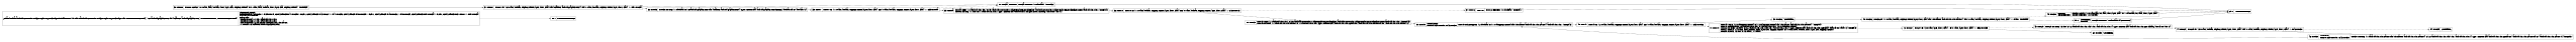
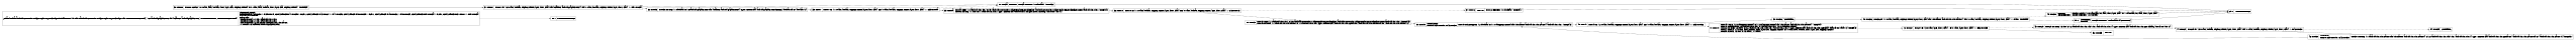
  digraph {
    rankdir=LR
    node [shape=record]
    n1 [label="{28\:\ ?|MTH_ENTER_BLOCK\l}"]
    n2 [label="{30\:\ 0x0000|0x0000: CONST  (r0 I:??[int, float, boolean, short, byte, char, OBJECT, ARRAY]) = (0 ??[int, float, boolean, short, byte, char, OBJECT, ARRAY])  (LINE:935)\l}"]
    n3 [label="{31\:\ 0x0001|0x0001: IF  (r6 I:??[int, boolean, OBJECT, ARRAY, byte, short, char] A[D('localRect' android.graphics.Rect)]) == (0 ??[int, boolean, OBJECT, ARRAY, byte, short, char])  \-\> B:51:0x003a \l}"]
    n4 [label="{32\:\ 0x0003|0x0003: INVOKE  (r1 I:boolean) = (r6 I:android.graphics.Rect A[D('localRect' android.graphics.Rect)]) type: VIRTUAL call: android.graphics.Rect.isEmpty():boolean A[MD:():boolean (c)]\l}"]
    n5 [label="{51\:\ 0x003a|RETURN\l|0x003a: RETURN  (r0 I:boolean)  (LINE:936)\l}"]
    n6 [label="{33\:\ 0x0007|0x0007: IF  (r1 I:??[int, boolean, OBJECT, ARRAY, byte, short, char]) == (0 ??[int, boolean, OBJECT, ARRAY, byte, short, char])  \-\> B:35:0x000a \l}"]
    n7 [label="{29\:\ ?|MTH_EXIT_BLOCK\l}"]
    n8 [label="{35\:\ 0x000a|0x000a: IGET  (r1 I:android.view.View) = (r5 I:androidx.customview.widget.ExploreByTouchHelper) androidx.customview.widget.ExploreByTouchHelper.mHost android.view.View  (LINE:940)\l0x000c: INVOKE  (r1 I:int) = (r1 I:android.view.View) type: VIRTUAL call: android.view.View.getWindowVisibility():int A[MD:():int (c)]\l}"]
    n9 [label="{36\:\ 0x0010|0x0010: IF  (r1 I:??[int, boolean, OBJECT, ARRAY, byte, short, char]) == (0 ??[int, boolean, OBJECT, ARRAY, byte, short, char])  \-\> B:38:0x0013 \l}"]
    n10 [label="{37\:\ 0x0012|RETURN\l|0x0012: RETURN  (r0 I:boolean)  (LINE:941)\l}"]
    n11 [label="{38\:\ 0x0013|0x0013: IGET  (r1 I:android.view.View) = (r5 I:androidx.customview.widget.ExploreByTouchHelper) androidx.customview.widget.ExploreByTouchHelper.mHost android.view.View  (LINE:945)\l0x0015: INVOKE  (r1 I:android.view.ViewParent) = (r1 I:android.view.View) type: VIRTUAL call: android.view.View.getParent():android.view.ViewParent A[MD:():android.view.ViewParent (c)]\l}"]
    n12 [label="{39\:\ 0x0019|LOOP_START\lLOOP:0: B:39:0x0019\-\>B:46:0x0030\l|0x0019: INSTANCE_OF  (r2 I:boolean) = (r1 I:??[OBJECT, ARRAY] A[D('viewParent' android.view.ViewParent)]) android.view.View  (LINE:946)\l}"]
    n13 [label="{40\:\ 0x001b|0x001b: IF  (r2 I:??[int, boolean, OBJECT, ARRAY, byte, short, char]) == (0 ??[int, boolean, OBJECT, ARRAY, byte, short, char])  \-\> B:53:0x0036 \l}"]
    n14 [label="{41\:\ 0x001d|0x001d: MOVE  (r2 I:??[OBJECT, ARRAY]) = (r1 I:??[OBJECT, ARRAY] A[D('viewParent' android.view.ViewParent)])  (LINE:947)\l0x001e: CHECK_CAST (r2 I:android.view.View) = (android.view.View) (r2 I:??[OBJECT, ARRAY]) \l0x0020: INVOKE  (r3 I:float) = (r2 I:android.view.View A[D('view' android.view.View)]) type: VIRTUAL call: android.view.View.getAlpha():float A[MD:():float (c)] (LINE:948)\l0x0024: CONST  (r4 I:??[int, float, boolean, short, byte, char, OBJECT, ARRAY]) = (0 ??[int, float, boolean, short, byte, char, OBJECT, ARRAY]) \l0x0025: CMP_G  (r3 I:int) = (r3 I:float), (r4 I:float) \l}"]
    n15 [label="{53\:\ 0x0036|SYNTHETIC\l}"]
    n16 [label="{42\:\ 0x0027|0x0027: IF  (r3 I:??[int, byte, short, char]) \<= (0 ??[int, byte, short, char])  \-\> B:52:0x0035 \l}"]
    n17 [label="{48\:\ 0x0036|0x0036: IF  (r1 I:??[int, boolean, OBJECT, ARRAY, byte, short, char] A[D('viewParent' android.view.ViewParent)]) == (0 ??[int, boolean, OBJECT, ARRAY, byte, short, char])  \-\> B:55:?  (LINE:955)\l}"]
    n18 [label="{43\:\ 0x0029|0x0029: INVOKE  (r3 I:int) = (r2 I:android.view.View A[D('view' android.view.View)]) type: VIRTUAL call: android.view.View.getVisibility():int A[MD:():int (c)]\l}"]
-   n19 [label="{52\:\ 0x0035|SYNTHETIC\l}"]
+   n19 [label="{52\:\ 0x0035|RETURN\l}"]
    n20 [label="{44\:\ 0x002d|0x002d: IF  (r3 I:??[int, boolean, OBJECT, ARRAY, byte, short, char]) == (0 ??[int, boolean, OBJECT, ARRAY, byte, short, char])  \-\> B:46:0x0030 \l}"]
    n21 [label="{46\:\ 0x0030|LOOP_END\lLOOP:0: B:39:0x0019\-\>B:46:0x0030\l|0x0030: INVOKE  (r1 I:android.view.ViewParent A[D('viewParent' android.view.ViewParent)]) = (r2 I:android.view.View A[D('view' android.view.View)]) type: VIRTUAL call: android.view.View.getParent():android.view.ViewParent A[MD:():android.view.ViewParent (c)] (LINE:951)\l}"]
    n22 [label="{54\:\ 0x0035|SYNTHETIC\l}"]
    n23 [label="{49\:\ 0x0038|RETURN\lORIG_RETURN\l|0x0038: CONST  (r0 I:??[boolean, int, float, short, byte, char]) = (1 ??[boolean, int, float, short, byte, char]) \l0x0039: RETURN  (r0 I:boolean) \l}"]
    n24 [label="{55\:\ ?|SYNTHETIC\lRETURN\l|0x0039: RETURN  (r0 I:boolean) A[SYNTHETIC]\l}"]
    n25 [label="{private boolean androidx.customview.widget.ExploreByTouchHelper.isVisibleToUser((r5 'this' I:androidx.customview.widget.ExploreByTouchHelper A[IMMUTABLE_TYPE, THIS]), (r6 I:android.graphics.Rect A[D('localRect' android.graphics.Rect), IMMUTABLE_TYPE, METHOD_ARGUMENT]))  | USE_LINES_HINTS\lBACK_EDGE: B:46:0x0030 \-\> B:39:0x0019, CROSS_EDGE: B:47:0x0035 \-\> B:29:?, CROSS_EDGE: B:42:0x0027 \-\> B:47:0x0035, CROSS_EDGE: B:50:0x0039 \-\> B:29:?, CROSS_EDGE: B:48:0x0036 \-\> B:50:0x0039, CROSS_EDGE: B:51:0x003a \-\> B:29:?, CROSS_EDGE: B:31:0x0001 \-\> B:51:0x003a\lINLINE_NOT_NEEDED\lDebug Info:\l  0x0020\-0x0034: r2 'view' Landroid\/view\/View;\l  0x0035\-0x0036: r2 'view' Landroid\/view\/View;\l  0x0019\-0x003a: r1 'viewParent' Landroid\/view\/ViewParent;\l  \-1 \-0x003a: r6 'localRect' Landroid\/graphics\/Rect;\l}"]
    n2 -> n3
    n3 -> n4 [style=dashed]
    n3 -> n5
    n4 -> n6
    n5 -> n7
    n6 -> n5 [style=dashed]
    n6 -> n8
    n8 -> n9
    n9 -> n10 [style=dashed]
    n9 -> n11
    n10 -> n7
    n11 -> n12
    n12 -> n13
    n13 -> n14 [style=dashed]
    n13 -> n15
    n14 -> n16
    n15 -> n17
    n16 -> n18 [style=dashed]
    n16 -> n19
    n17 -> n23 [style=dashed]
    n17 -> n24
    n18 -> n20 [style=dashed]
    n20 -> n21
    n20 -> n22 [style=dashed]
    n21 -> n12
    n23 -> n7
    n24 -> n7
    n25 -> n1
  }
